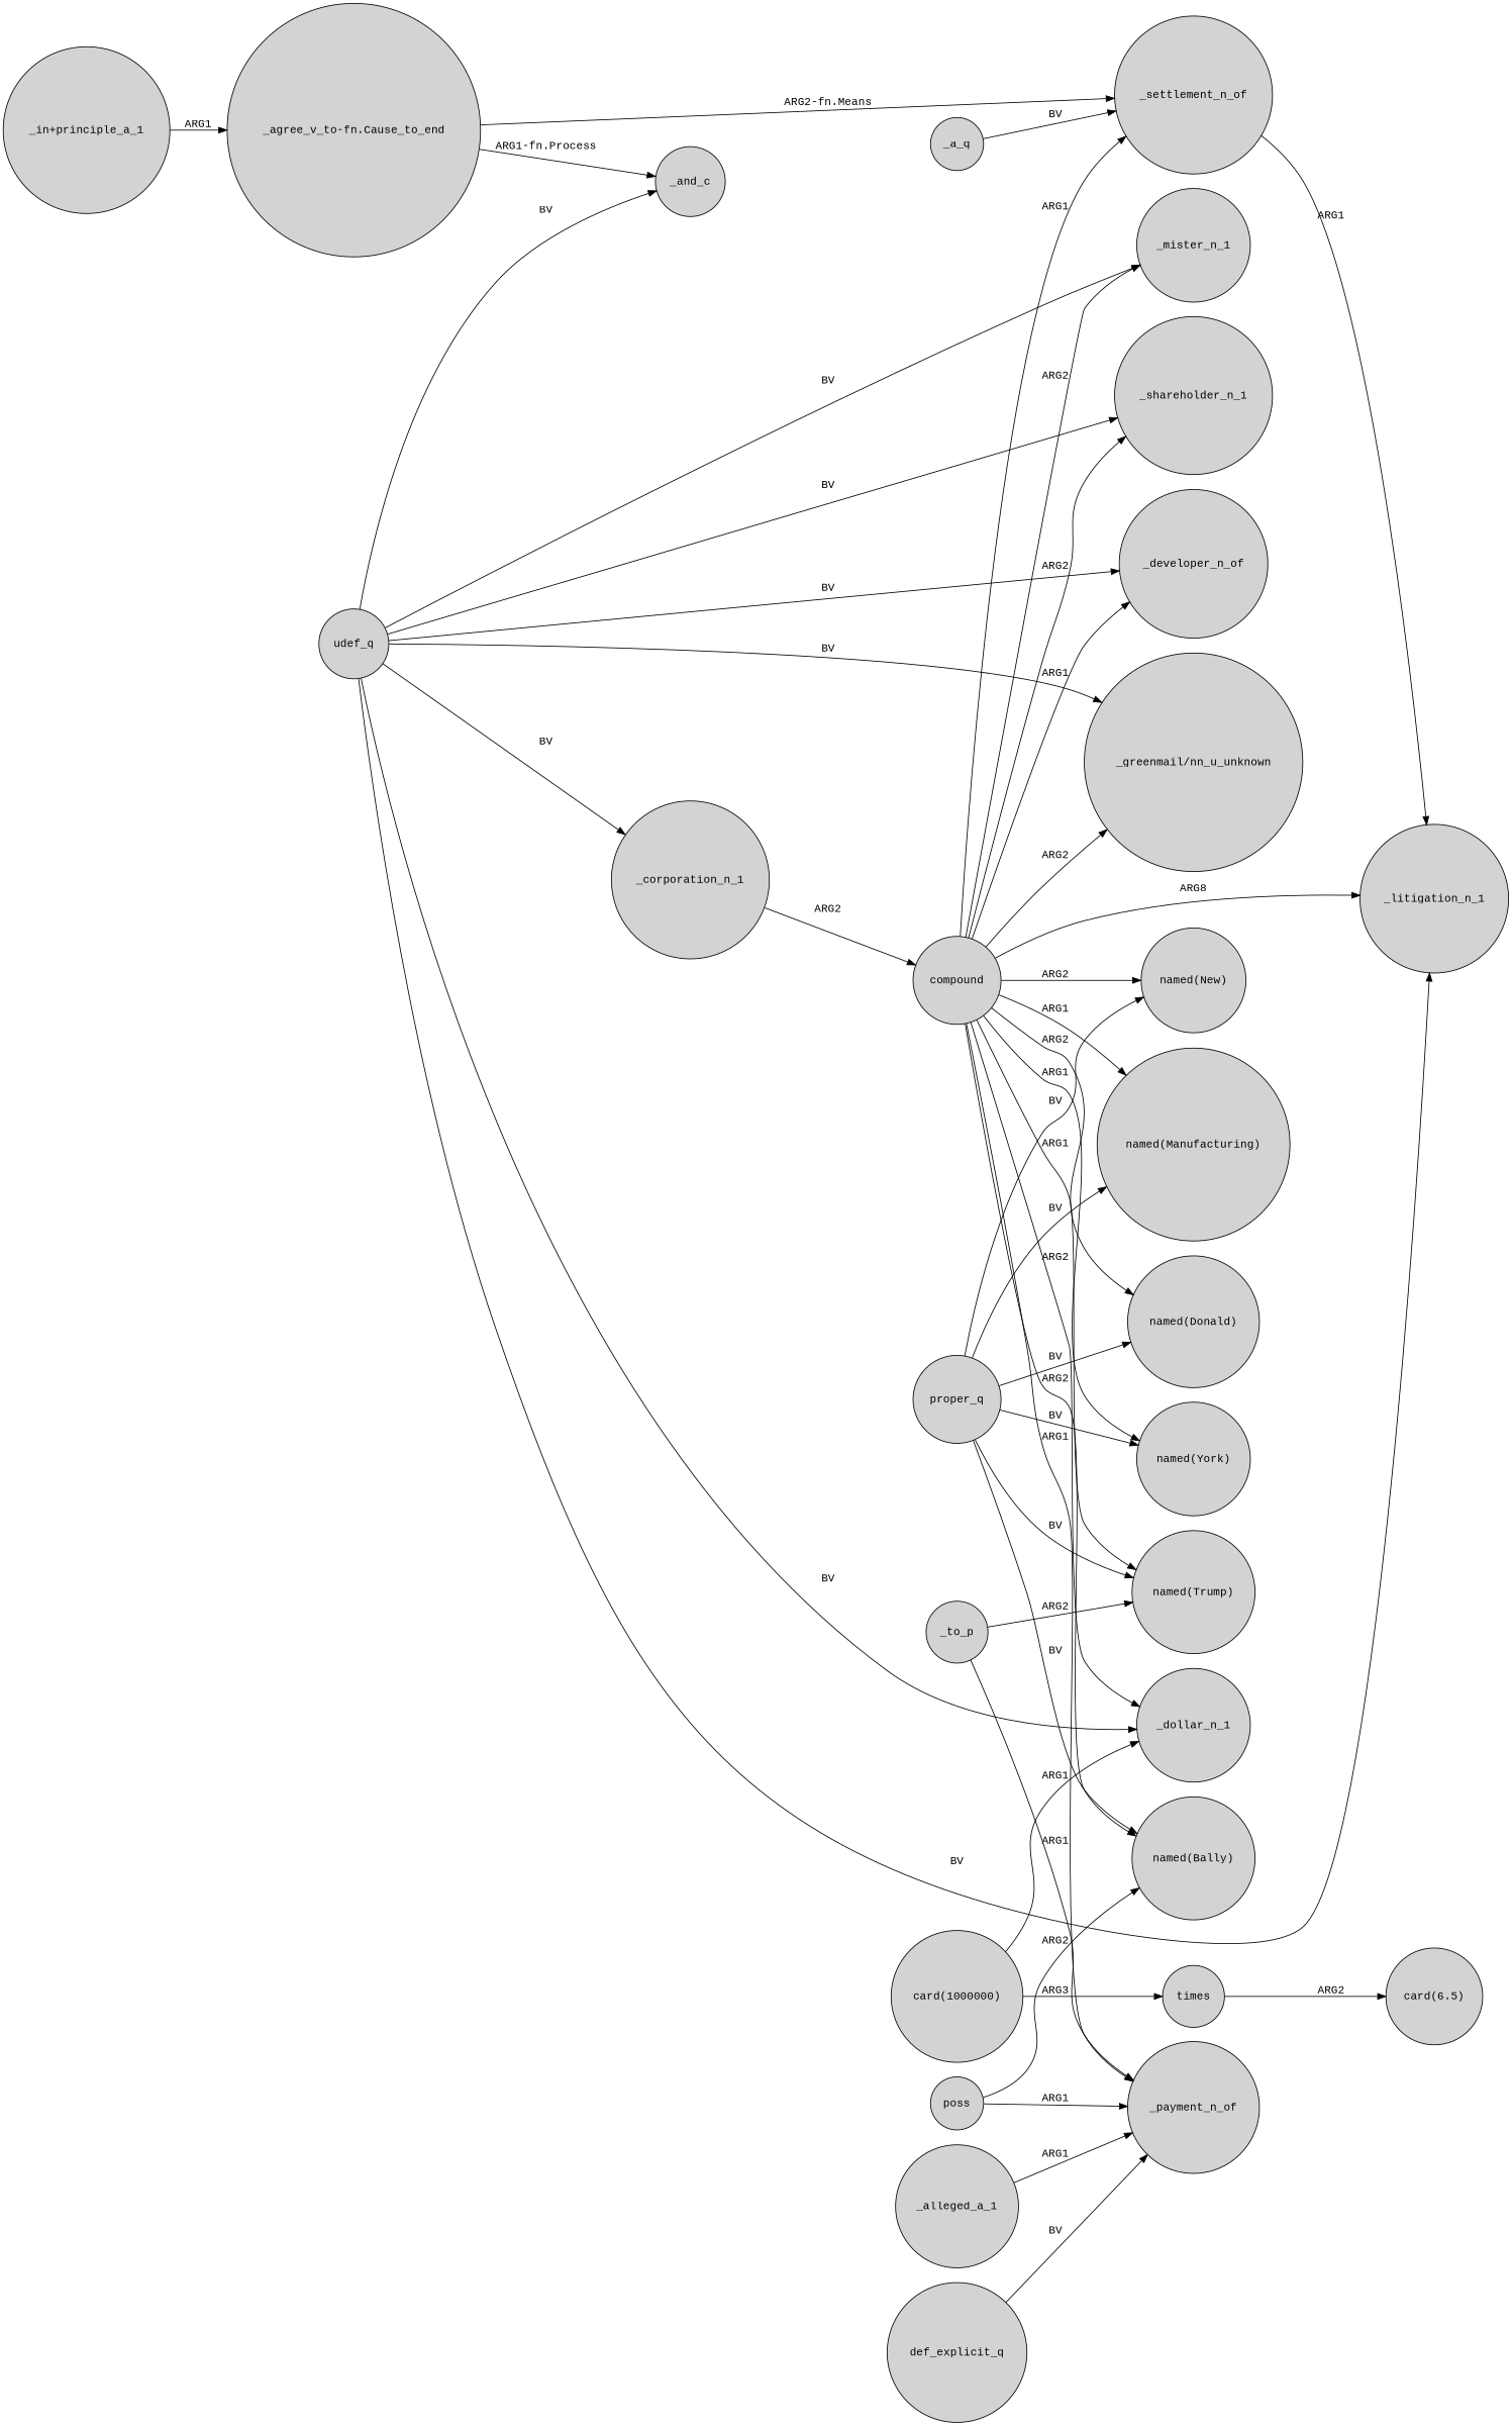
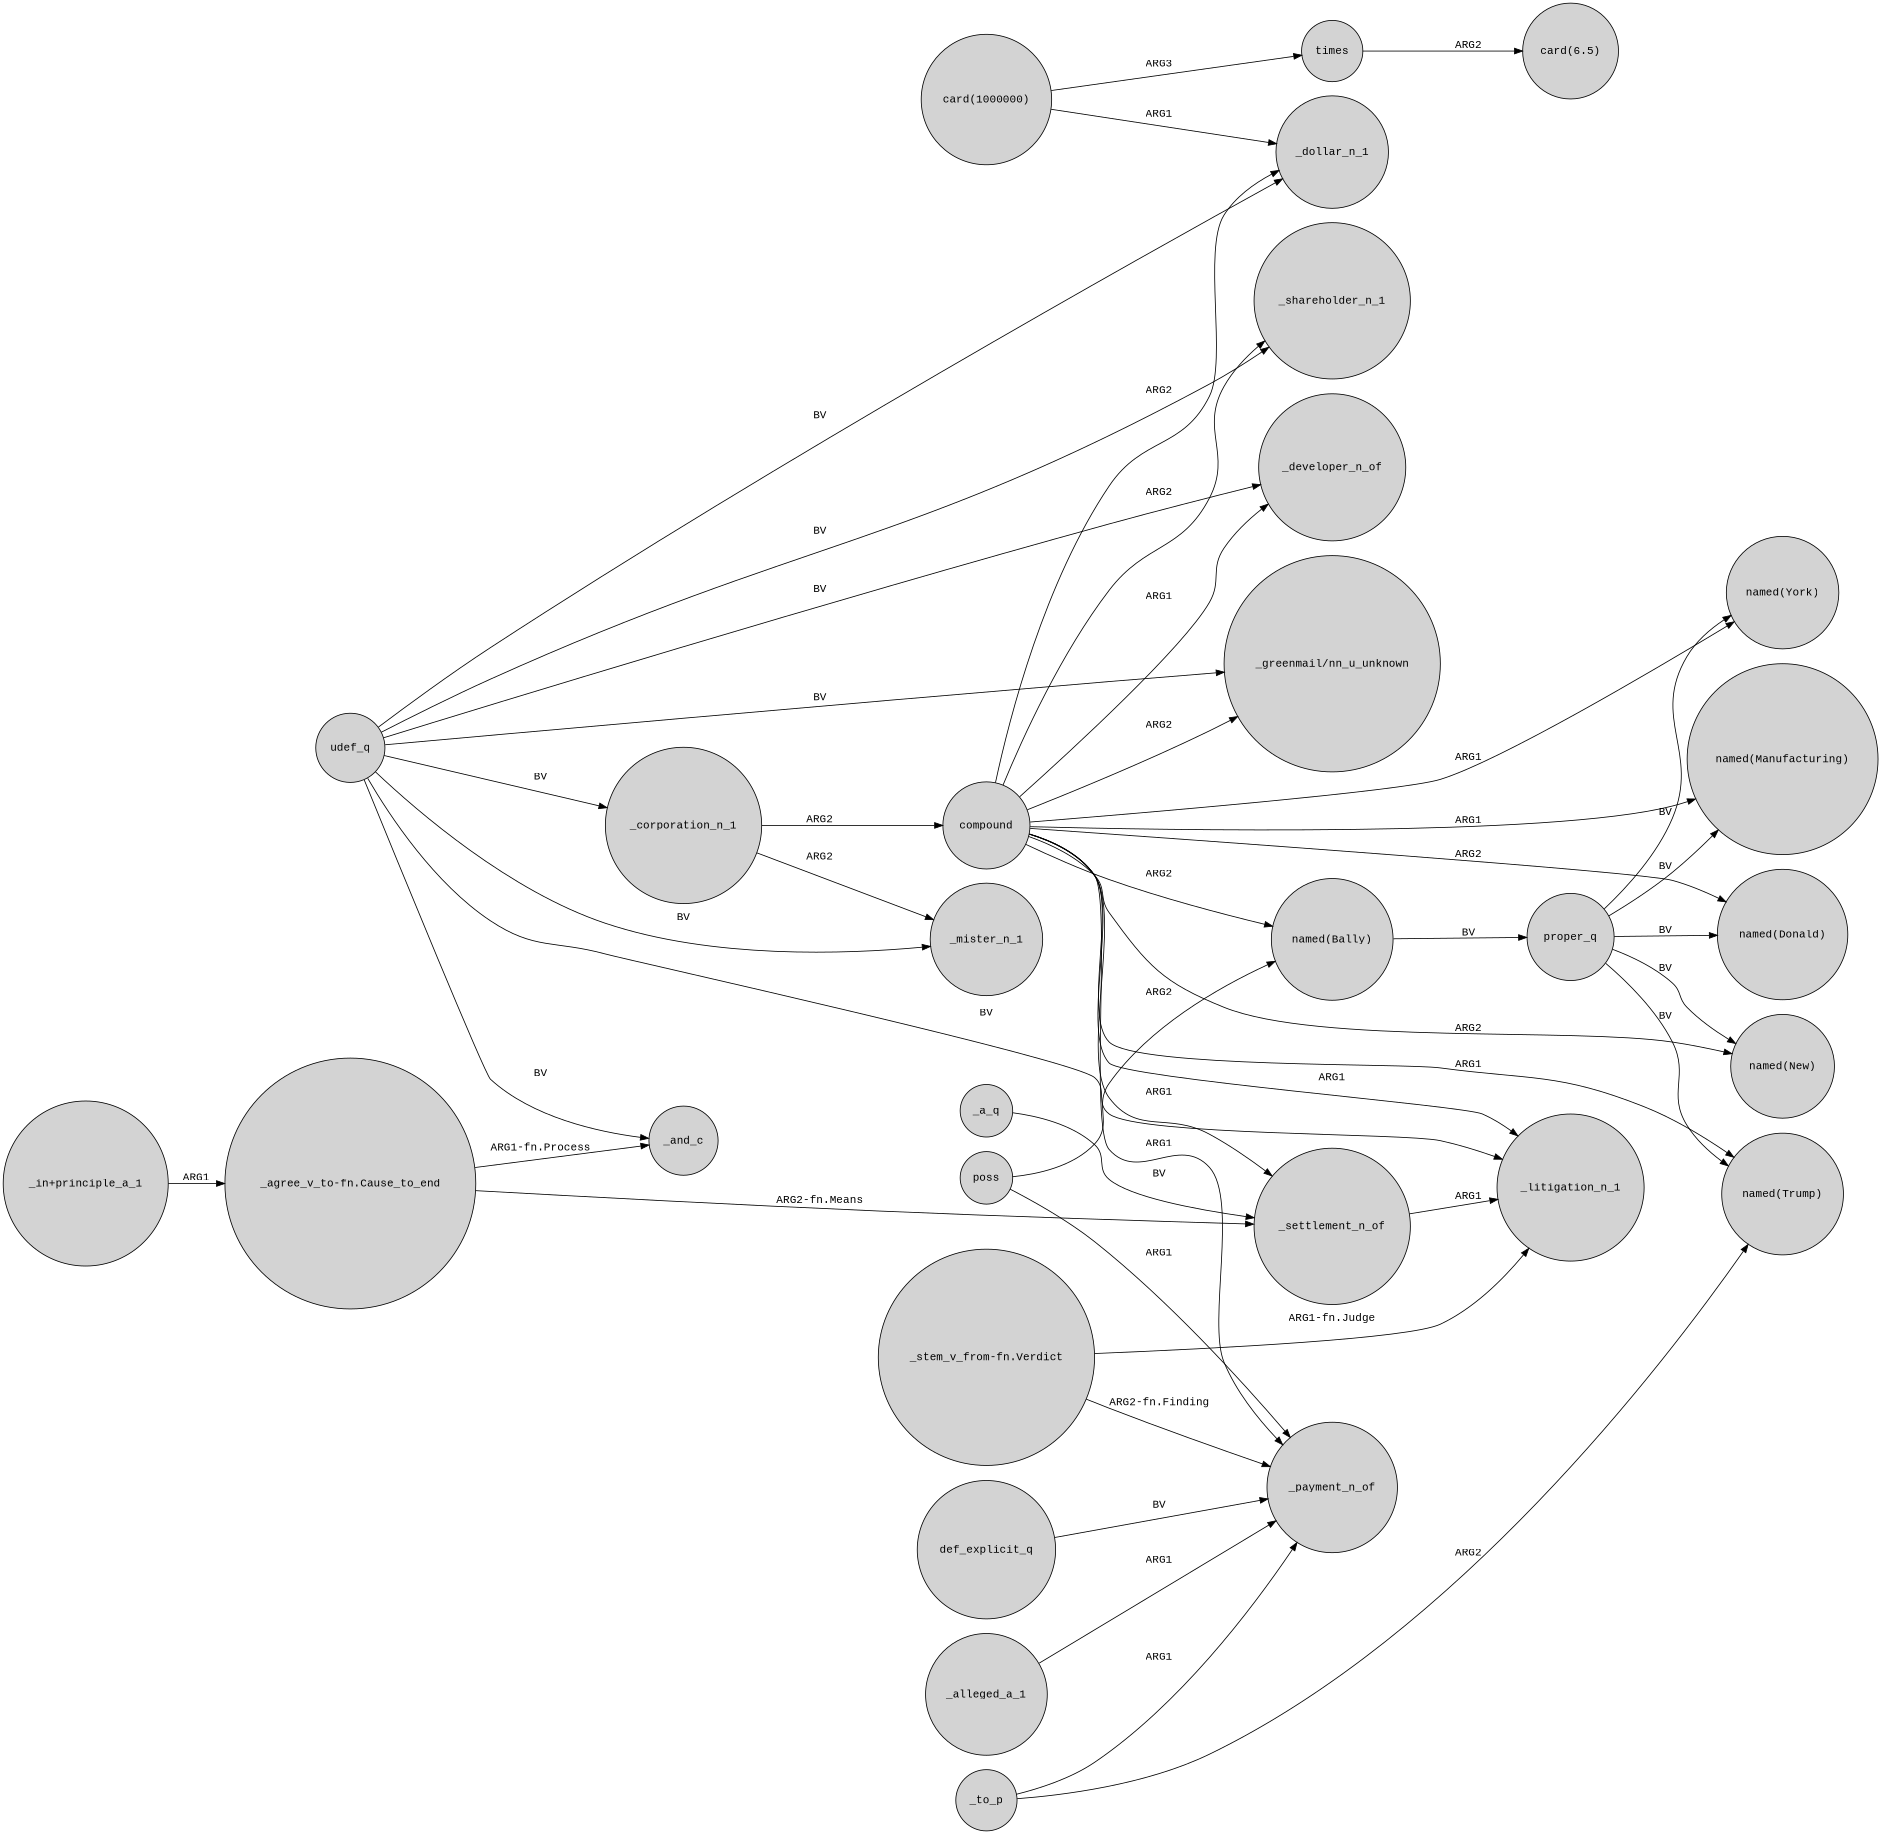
  digraph {
    fontname="Liberation Mono"
    rankdir=LR
    node [fontname="Liberation Mono" shape=circle style=filled]
    edge [fontname="Liberation Mono"]
    _settlement_n_of
    _litigation_n_1
    compound
    _mister_n_1
    _shareholder_n_1
    "named(Trump)"
    "named(New)"
    _developer_n_of
    "named(Manufacturing)"
    _payment_n_of
    "named(Bally)"
    _dollar_n_1
    "named(Donald)"
    "named(York)"
    "_greenmail/nn_u_unknown"
    _corporation_n_1
+   "_stem_v_from-fn.Verdict"
    udef_q
    _and_c
    "_agree_v_to-fn.Cause_to_end"
    proper_q
    times
    "card(6.5)"
    "card(1000000)"
    "_in+principle_a_1"
    _alleged_a_1
    _a_q
    _to_p
    poss
    def_explicit_q
    _settlement_n_of -> _litigation_n_1 [label=ARG1]
    compound -> _settlement_n_of [label=ARG1]
-   compound -> _litigation_n_1 [label=ARG8]
-   compound -> _mister_n_1 [label=ARG2]
+   compound -> _litigation_n_1 [label=ARG1]
+   _corporation_n_1 -> _mister_n_1 [label=ARG2]
    compound -> _shareholder_n_1 [label=ARG2]
    compound -> "named(Trump)" [label=ARG1]
    compound -> "named(New)" [label=ARG2]
    compound -> _developer_n_of [label=ARG1]
    compound -> "named(Manufacturing)" [label=ARG1]
    compound -> _payment_n_of [label=ARG1]
    compound -> "named(Bally)" [label=ARG2]
    compound -> _dollar_n_1 [label=ARG2]
    compound -> "named(Donald)" [label=ARG2]
    compound -> "named(York)" [label=ARG1]
    compound -> "_greenmail/nn_u_unknown" [label=ARG2]
    _corporation_n_1 -> compound [label=ARG2]
+   "_stem_v_from-fn.Verdict" -> _litigation_n_1 [label="ARG1-fn.Judge"]
+   "_stem_v_from-fn.Verdict" -> _payment_n_of [label="ARG2-fn.Finding"]
    udef_q -> _litigation_n_1 [label=BV]
    udef_q -> _mister_n_1 [label=BV]
    udef_q -> _shareholder_n_1 [label=BV]
    udef_q -> _developer_n_of [label=BV]
    udef_q -> _dollar_n_1 [label=BV]
    udef_q -> "_greenmail/nn_u_unknown" [label=BV]
    udef_q -> _corporation_n_1 [label=BV]
    udef_q -> _and_c [label=BV]
    "_agree_v_to-fn.Cause_to_end" -> _settlement_n_of [label="ARG2-fn.Means"]
    "_agree_v_to-fn.Cause_to_end" -> _and_c [label="ARG1-fn.Process"]
    proper_q -> "named(Trump)" [label=BV]
    proper_q -> "named(New)" [label=BV]
    proper_q -> "named(Manufacturing)" [label=BV]
-   proper_q -> "named(Bally)" [label=BV]
+   "named(Bally)" -> proper_q [label=BV]
    proper_q -> "named(Donald)" [label=BV]
    proper_q -> "named(York)" [label=BV]
    times -> "card(6.5)" [label=ARG2]
    "card(1000000)" -> _dollar_n_1 [label=ARG1]
    "card(1000000)" -> times [label=ARG3]
    "_in+principle_a_1" -> "_agree_v_to-fn.Cause_to_end" [label=ARG1]
    _alleged_a_1 -> _payment_n_of [label=ARG1]
    _a_q -> _settlement_n_of [label=BV]
    _to_p -> "named(Trump)" [label=ARG2]
    _to_p -> _payment_n_of [label=ARG1]
    poss -> _payment_n_of [label=ARG1]
    poss -> "named(Bally)" [label=ARG2]
    def_explicit_q -> _payment_n_of [label=BV]
  }
